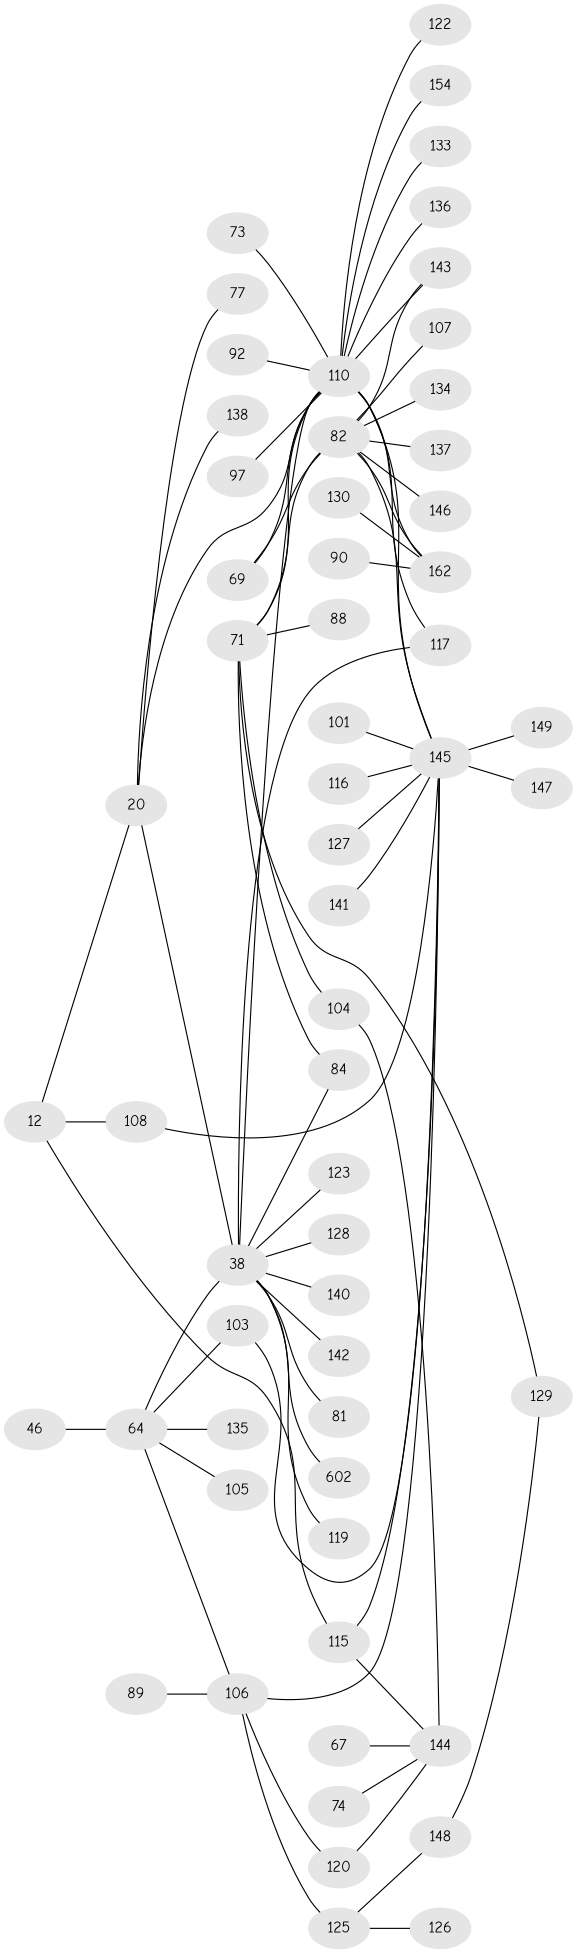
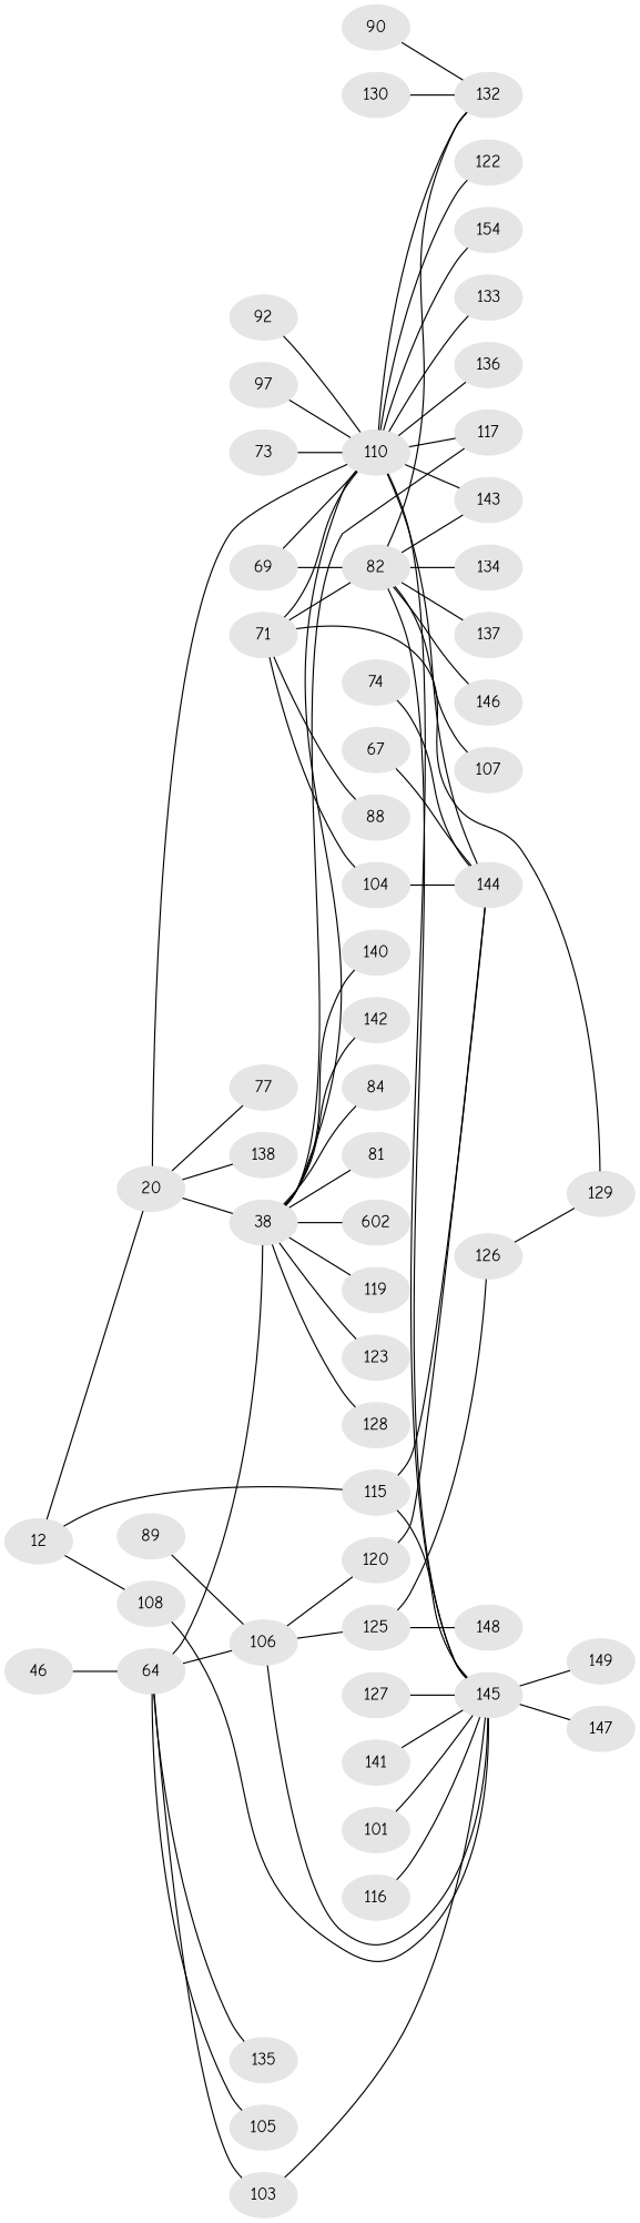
  graph {
    fontname="Comic Neue"
    rankdir=LR
    node [color=gray90 fontname="Comic Neue" style=filled]
    edge [fontname="Comic Neue"]
    12 [super="+7"]
    20 [super="+5"]
    108 [super="+22"]
    115 [super="+56+57+95"]
    77
    n6 [label=38 super="+33+50+2"]
    110 [super="+17+100+68+80"]
    138
    145 [super="+72+139"]
    144 [super="+29+85+131"]
    125 [super="+35+86+114"]
    126
    148
    84
    81
    n16 [label=602]
    117 [super="+98"]
    119 [super="+55"]
    123
    128 [super="+99"]
    140
    142
-   132 [super="+39+121" label=162]
+   132 [super="+39+121"]
    143 [super="+87+112"]
    122
    n26 [label=154]
    133 [super="+53"]
    136
    147 [super="+63"]
    149
    64 [super="+10+24+61"]
    103
    105 [super="+65"]
    106 [super="+31+44"]
    135
    46
    120 [super="+23+118"]
    67
    82 [super="+49"]
    107
    134
    137 [super="+94"]
    146
    69
    71 [super="+42+32"]
    88
    104 [super="+79+91"]
    129 [super="+109+111"]
    73
    74
    89 [super="+66"]
    90
    92
    97
    101
    116
    127
    130
    141
    12 -- 20
    12 -- 108 [weight=2]
    12 -- 115
    20 -- 77
    20 -- n6 [weight=2]
    20 -- 110
    20 -- 138
    108 -- 145 [weight=2]
    115 -- 145
    115 -- 144
    n6 -- 110 [weight=2]
    n6 -- 84
    n6 -- 81
    n6 -- n16
    n6 -- 117
    n6 -- 119
    n6 -- 123
    n6 -- 128
    n6 -- 140
    n6 -- 142
    110 -- 145 [weight=5]
+   110 -- 144 [weight=3]
    110 -- 117
    110 -- 132 [weight=2]
    110 -- 143
    110 -- 122
    110 -- n26
    110 -- 133
    110 -- 136
    145 -- 147
    145 -- 149
    125 -- 126
    125 -- 148
-   148 -- 129
+   126 -- 129
    64 -- n6 [weight=4]
    64 -- 103
    64 -- 105
    64 -- 106 [weight=2]
    64 -- 135
    103 -- 145
    106 -- 145
    106 -- 125
    106 -- 120
    46 -- 64
    120 -- 144
    67 -- 144
    82 -- 145 [weight=2]
    82 -- 132
    82 -- 143
    82 -- 107
    82 -- 134
    82 -- 137
    82 -- 146
    69 -- 110
    69 -- 82
    71 -- 110 [weight=2]
-   71 -- 84
    71 -- 82
    71 -- 88
    71 -- 104
    71 -- 129
    104 -- 144
    73 -- 110
    74 -- 144
    89 -- 106
    90 -- 132
    92 -- 110
    97 -- 110
    101 -- 145
    116 -- 145
    127 -- 145
    130 -- 132 [weight=2]
    141 -- 145
  }
